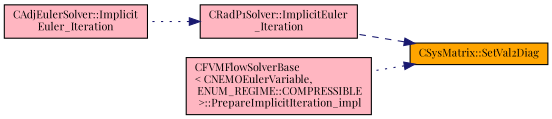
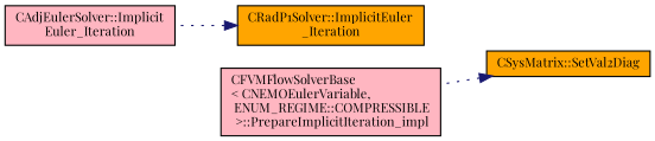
  digraph {
    fontname="Playfair Display"
    rankdir=RL
    node [color=black fillcolor=orange fontname="Playfair Display" fontsize=10 shape=record style=filled]
    edge [color=midnightblue dir=back fontname="Playfair Display" fontsize=10 labelfontname=Helvetica labelfontsize=10 style=dotted]
    n1 [fontcolor=black height=0.2 label="CSysMatrix::SetVal2Diag" width=0.4]
-   n2 [fillcolor=lightpink height=0.2 label="CRadP1Solver::ImplicitEuler\l_Iteration" width=0.4]
+   n2 [height=0.2 label="CRadP1Solver::ImplicitEuler\l_Iteration" width=0.4]
    n3 [fillcolor=lightpink height=0.2 label="CFVMFlowSolverBase\l\< CNEMOEulerVariable,\l ENUM_REGIME::COMPRESSIBLE\l \>::PrepareImplicitIteration_impl" width=0.4]
    n4 [fillcolor=lightpink height=0.2 label="CAdjEulerSolver::Implicit\lEuler_Iteration" width=0.4]
-   n1 -> n2 [style=dashed]
    n1 -> n3
    n2 -> n4
  }
